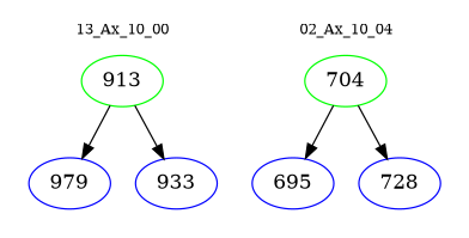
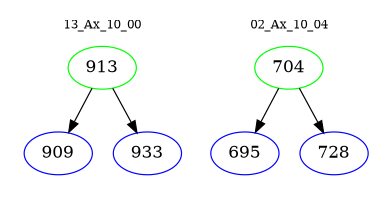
  digraph {
    node [color=blue]
    edge [color=black]
    n1 [color=green label=913]
-   n2 [label=979]
+   n2 [label=909]
    n3 [label=933]
    n4 [color=green label=704]
    n5 [label=695]
    n6 [label=728]
    subgraph cluster_1 {
      color=white
      fontsize=10
      label="13_Ax_10_00"
      n1
      n2
      n3
    }
    subgraph cluster_2 {
      color=white
      fontsize=10
      label="02_Ax_10_04"
      n4
      n5
      n6
    }
    n1 -> n2
    n1 -> n3
    n4 -> n5
    n4 -> n6
  }
